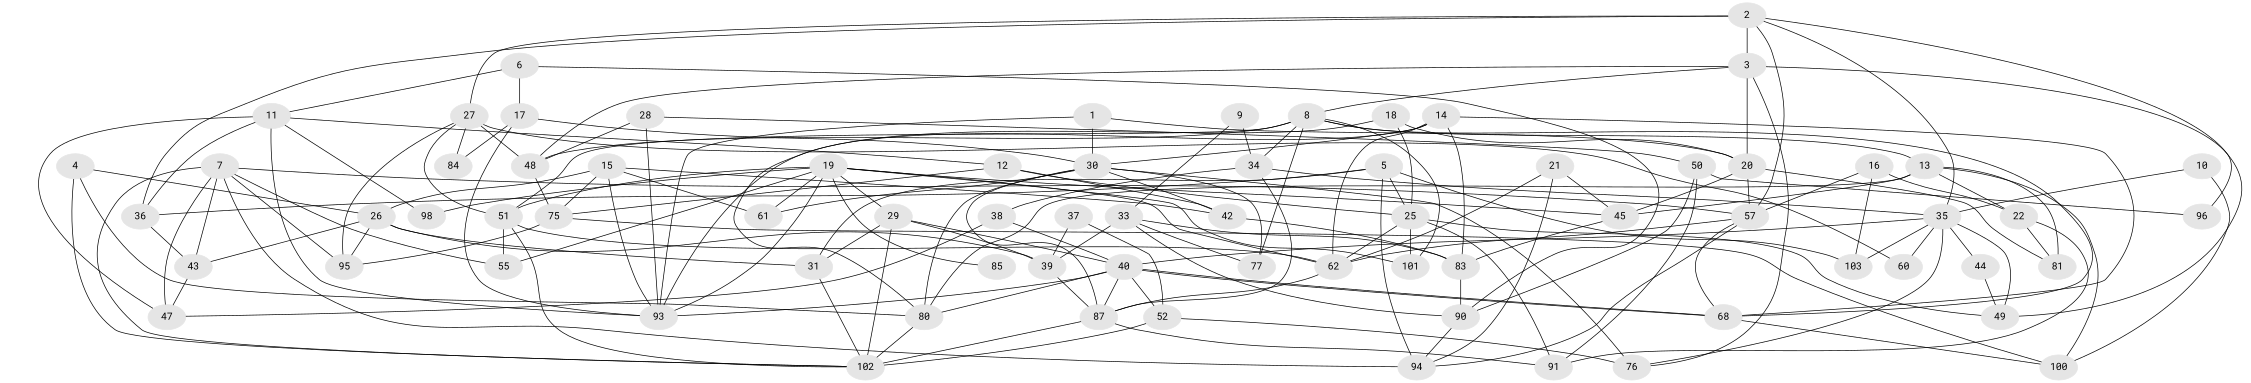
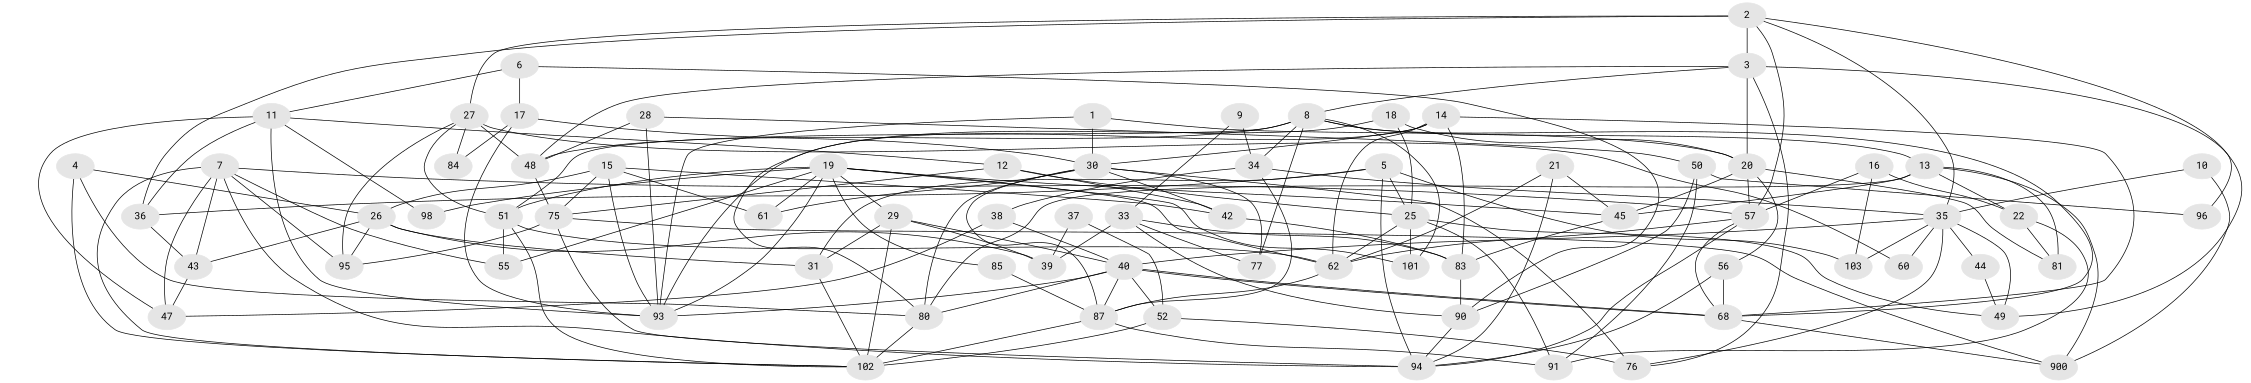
  graph {
    fontname="Roboto Mono"
    node [color=gray90 fontname="Roboto Mono" style=filled]
    edge [fontname="Roboto Mono"]
    20 [super="+23"]
    57 [super="+92"]
    45 [super="+71"]
    81
+   56
    1
    30 [super="+53"]
    93
    76
    80 [super="+89"]
    77
    42
    61 [super="+88"]
    87 [super="+104"]
    2 [super="+63"]
    3 [super="+32"]
    27 [super="+70"]
    35 [super="+106"]
    36
    96
    8 [super="+24"]
    48
    49 [super="+58"]
    95
    51 [super="+66"]
    84
    60
    103
    40 [super="+99"]
    44
    43 [super="+78"]
    94 [super="+105"]
    68 [super="+86"]
    62 [super="+65"]
    13 [super="+54"]
    34
    101
    75
    26 [super="+46"]
    31
    39
    4
    102
    5 [super="+74"]
    25
    91
    6
    11
    17 [super="+69"]
    90
    47
    12
    98
    7 [super="+67"]
    55
-   100
+   100 [label=900]
    22
    38
    33 [super="+73"]
    83
    9
    10
    14 [super="+97"]
    15 [super="+41"]
    16
    18 [super="+59"]
    19 [super="+64"]
    29 [super="+72"]
    85
    21
    28
    50 [super="+79"]
    52 [super="+82"]
    37
    20 -- 57
    20 -- 45
    20 -- 81
+   20 -- 56
    57 -- 94
    57 -- 68
    57 -- 62
    45 -- 83
+   56 -- 94
+   56 -- 68
    1 -- 20
    1 -- 30
    1 -- 93
    30 -- 76
    30 -- 80
    30 -- 77
    30 -- 42
    30 -- 61
    30 -- 87
    80 -- 102
    42 -- 83
    87 -- 102
    87 -- 91
    2 -- 57
    2 -- 3
    2 -- 27 [weight=2]
    2 -- 35
    2 -- 36
    2 -- 96
    3 -- 20
    3 -- 76
    3 -- 8
    3 -- 48
    3 -- 49
    27 -- 48
    27 -- 95
    27 -- 51
    27 -- 84
    27 -- 60
    35 -- 76
    35 -- 49
    35 -- 60
    35 -- 103
    35 -- 40
    35 -- 44
    36 -- 43
    8 -- 77
    8 -- 48
    8 -- 51
    8 -- 68
    8 -- 13
    8 -- 34
    8 -- 101
    48 -- 75
    51 -- 62
    51 -- 102
    51 -- 55
    40 -- 93
    40 -- 80
    40 -- 87
    40 -- 68
    40 -- 68
    40 -- 52
    44 -- 49
    43 -- 47
    68 -- 100
    62 -- 87
    13 -- 45
    13 -- 81
    13 -- 80
    13 -- 100
    13 -- 22
    34 -- 87
    34 -- 35
    34 -- 38
    75 -- 95
+   75 -- 94
    75 -- 100
    26 -- 95
    26 -- 43
    26 -- 31
    26 -- 39
    31 -- 102
    4 -- 80
    4 -- 26
    4 -- 102
    5 -- 36
    5 -- 103
    5 -- 94 [weight=2]
    5 -- 31
    5 -- 25
    25 -- 49
    25 -- 62
    25 -- 101
    25 -- 91
    6 -- 11
    6 -- 17
    6 -- 90
    11 -- 93
    11 -- 36
    11 -- 47
    11 -- 12
    11 -- 98
    17 -- 30
    17 -- 93
    17 -- 84
    90 -- 94
    12 -- 42
    12 -- 75
    12 -- 25
    7 -- 57
    7 -- 95
    7 -- 43
    7 -- 94
    7 -- 102
    7 -- 47
    7 -- 55
    22 -- 81
    22 -- 91
    38 -- 40
    38 -- 47
    33 -- 77
    33 -- 39
    33 -- 90
    33 -- 83
    83 -- 90
    9 -- 34
    9 -- 33
    10 -- 35
    10 -- 100
    14 -- 30
    14 -- 93
    14 -- 68
    14 -- 62
    14 -- 83
    15 -- 93
    15 -- 42
    15 -- 61
    15 -- 75
    15 -- 26
    16 -- 57
    16 -- 103
    16 -- 22
    18 -- 20
    18 -- 80
    18 -- 25
    19 -- 45
    19 -- 93
    19 -- 61
    19 -- 51
    19 -- 62
    19 -- 101
    19 -- 98
    19 -- 55
    19 -- 29
    19 -- 85
    29 -- 40
    29 -- 31
    29 -- 39
    29 -- 102
-   39 -- 87
+   85 -- 87
    21 -- 45
    21 -- 94
    21 -- 62
    28 -- 93
    28 -- 48
    28 -- 50
    50 -- 96
    50 -- 91
    50 -- 90
    52 -- 76 [weight=2]
    52 -- 102
    37 -- 39
    37 -- 52
  }
